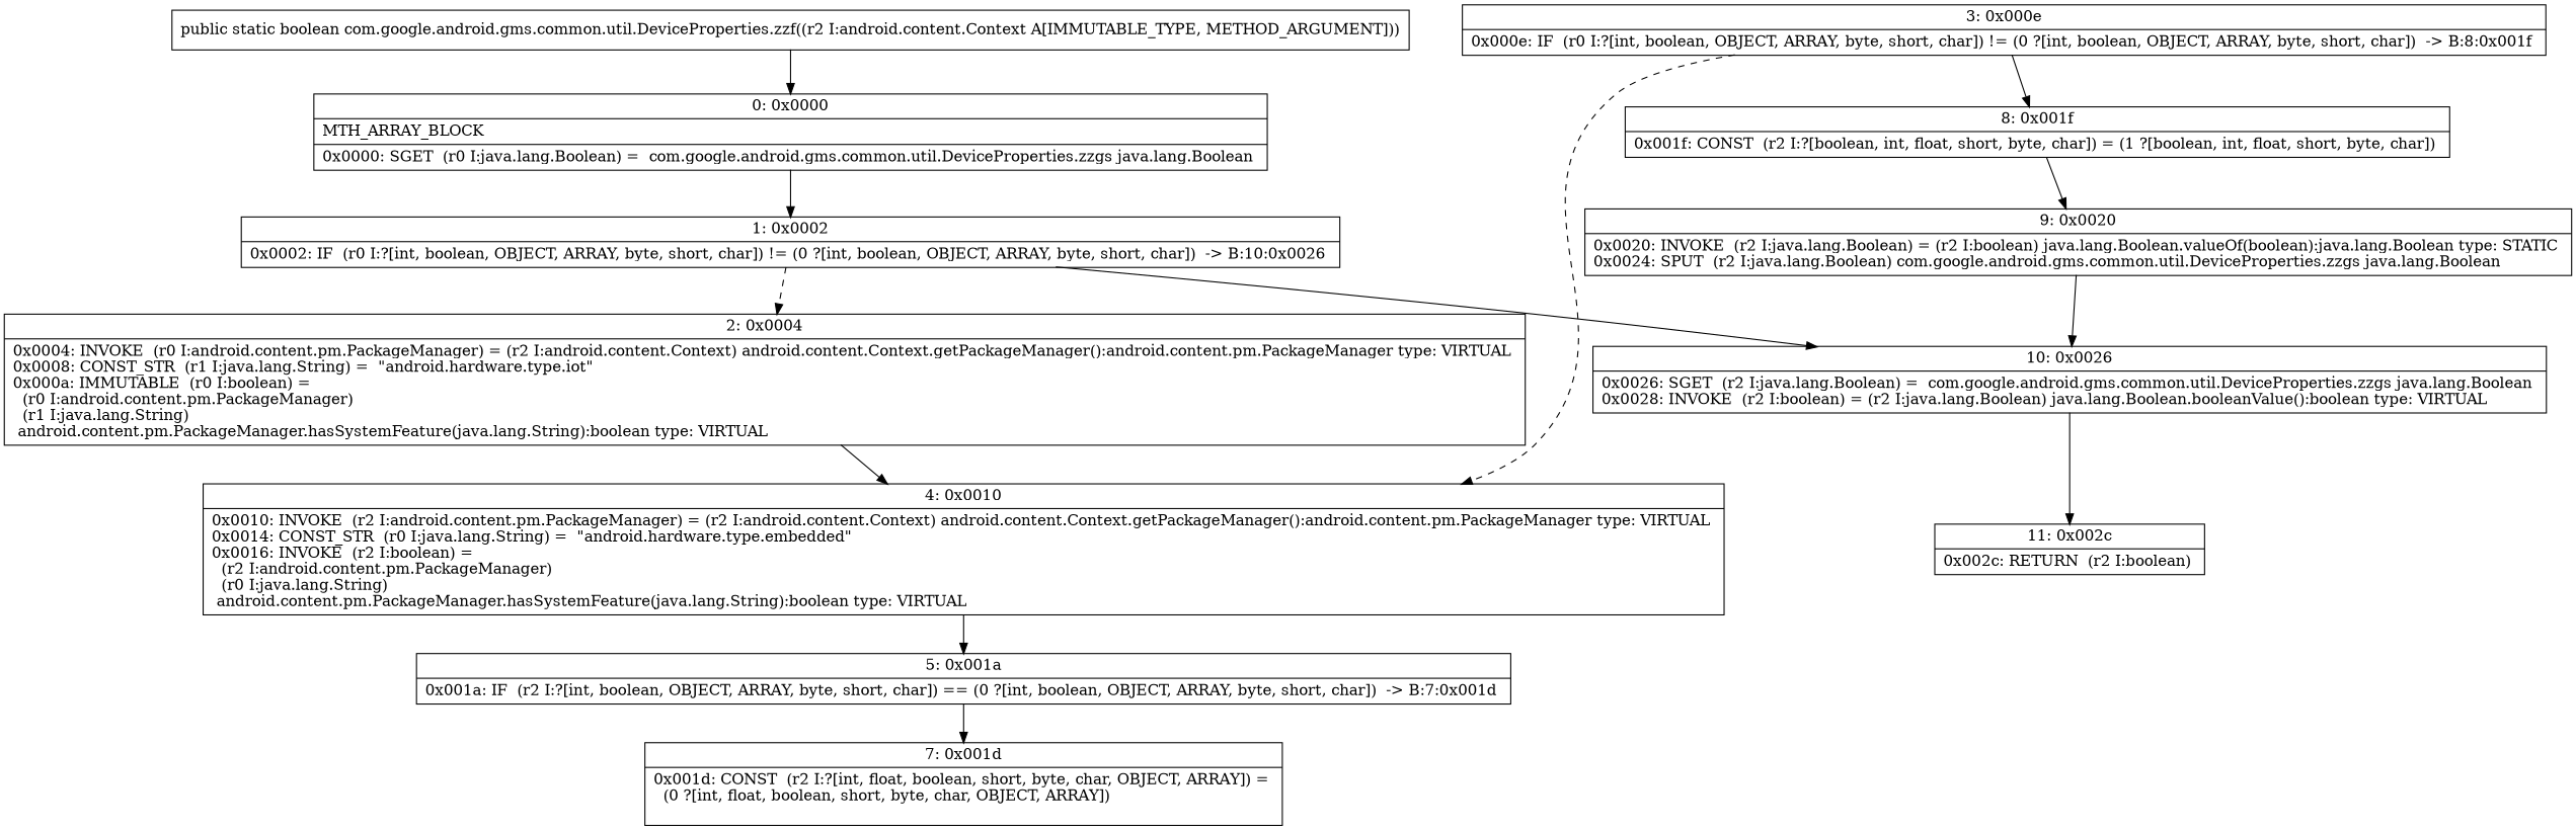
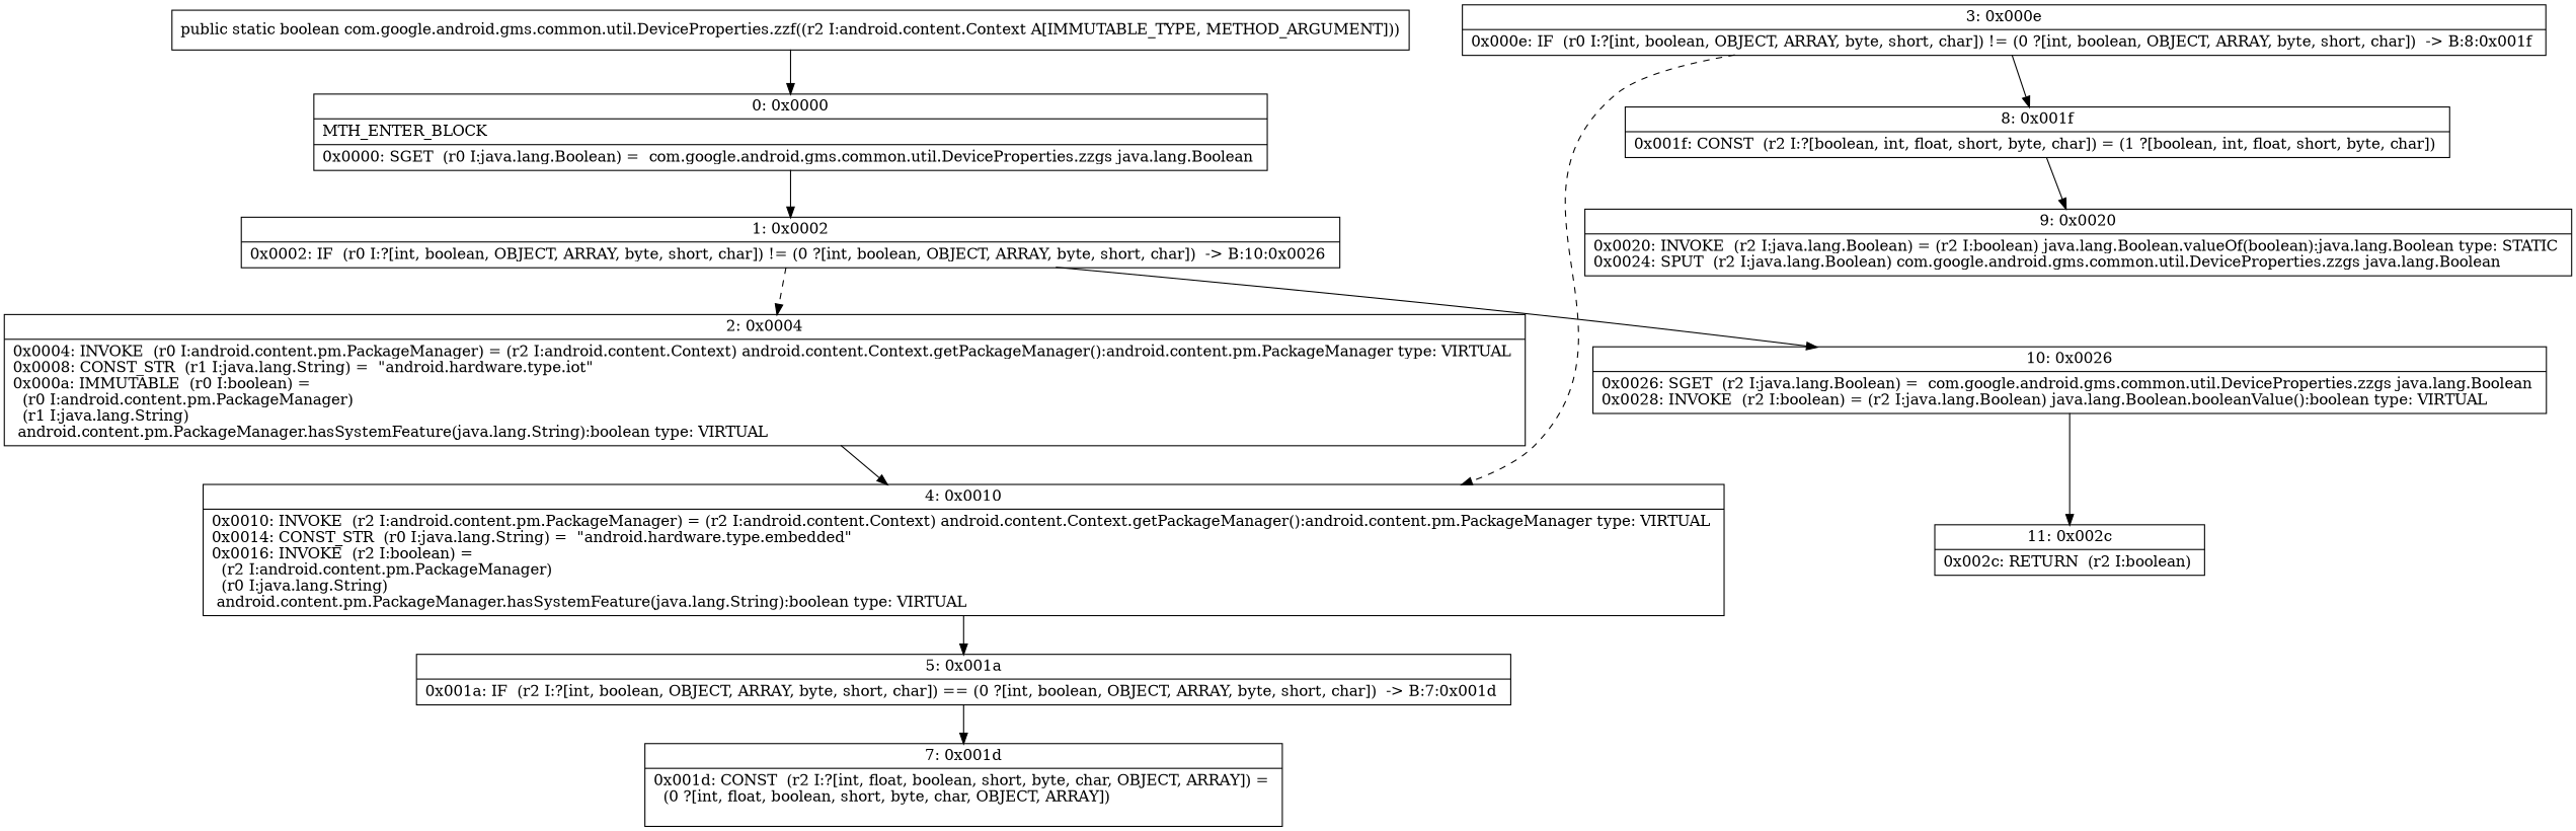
  digraph {
    node [shape=record]
-   n1 [label="{0\:\ 0x0000|MTH_ARRAY_BLOCK\l|0x0000: SGET  (r0 I:java.lang.Boolean) =  com.google.android.gms.common.util.DeviceProperties.zzgs java.lang.Boolean \l}"]
+   n1 [label="{0\:\ 0x0000|MTH_ENTER_BLOCK\l|0x0000: SGET  (r0 I:java.lang.Boolean) =  com.google.android.gms.common.util.DeviceProperties.zzgs java.lang.Boolean \l}"]
    n2 [label="{1\:\ 0x0002|0x0002: IF  (r0 I:?[int, boolean, OBJECT, ARRAY, byte, short, char]) != (0 ?[int, boolean, OBJECT, ARRAY, byte, short, char])  \-\> B:10:0x0026 \l}"]
    n3 [label="{2\:\ 0x0004|0x0004: INVOKE  (r0 I:android.content.pm.PackageManager) = (r2 I:android.content.Context) android.content.Context.getPackageManager():android.content.pm.PackageManager type: VIRTUAL \l0x0008: CONST_STR  (r1 I:java.lang.String) =  \"android.hardware.type.iot\" \l0x000a: IMMUTABLE  (r0 I:boolean) = \l  (r0 I:android.content.pm.PackageManager)\l  (r1 I:java.lang.String)\l android.content.pm.PackageManager.hasSystemFeature(java.lang.String):boolean type: VIRTUAL \l}"]
    n4 [label="{10\:\ 0x0026|0x0026: SGET  (r2 I:java.lang.Boolean) =  com.google.android.gms.common.util.DeviceProperties.zzgs java.lang.Boolean \l0x0028: INVOKE  (r2 I:boolean) = (r2 I:java.lang.Boolean) java.lang.Boolean.booleanValue():boolean type: VIRTUAL \l}"]
    n5 [label="{4\:\ 0x0010|0x0010: INVOKE  (r2 I:android.content.pm.PackageManager) = (r2 I:android.content.Context) android.content.Context.getPackageManager():android.content.pm.PackageManager type: VIRTUAL \l0x0014: CONST_STR  (r0 I:java.lang.String) =  \"android.hardware.type.embedded\" \l0x0016: INVOKE  (r2 I:boolean) = \l  (r2 I:android.content.pm.PackageManager)\l  (r0 I:java.lang.String)\l android.content.pm.PackageManager.hasSystemFeature(java.lang.String):boolean type: VIRTUAL \l}"]
    n6 [label="{11\:\ 0x002c|0x002c: RETURN  (r2 I:boolean) \l}"]
    n7 [label="{3\:\ 0x000e|0x000e: IF  (r0 I:?[int, boolean, OBJECT, ARRAY, byte, short, char]) != (0 ?[int, boolean, OBJECT, ARRAY, byte, short, char])  \-\> B:8:0x001f \l}"]
    n8 [label="{8\:\ 0x001f|0x001f: CONST  (r2 I:?[boolean, int, float, short, byte, char]) = (1 ?[boolean, int, float, short, byte, char]) \l}"]
    n9 [label="{5\:\ 0x001a|0x001a: IF  (r2 I:?[int, boolean, OBJECT, ARRAY, byte, short, char]) == (0 ?[int, boolean, OBJECT, ARRAY, byte, short, char])  \-\> B:7:0x001d \l}"]
    n10 [label="{9\:\ 0x0020|0x0020: INVOKE  (r2 I:java.lang.Boolean) = (r2 I:boolean) java.lang.Boolean.valueOf(boolean):java.lang.Boolean type: STATIC \l0x0024: SPUT  (r2 I:java.lang.Boolean) com.google.android.gms.common.util.DeviceProperties.zzgs java.lang.Boolean \l}"]
    n11 [label="{7\:\ 0x001d|0x001d: CONST  (r2 I:?[int, float, boolean, short, byte, char, OBJECT, ARRAY]) = \l  (0 ?[int, float, boolean, short, byte, char, OBJECT, ARRAY])\l \l}"]
    n12 [label="{public static boolean com.google.android.gms.common.util.DeviceProperties.zzf((r2 I:android.content.Context A[IMMUTABLE_TYPE, METHOD_ARGUMENT])) }"]
    n1 -> n2
    n2 -> n3 [style=dashed]
    n2 -> n4
    n3 -> n5
    n4 -> n6
    n5 -> n9
    n7 -> n5 [style=dashed]
    n7 -> n8
    n8 -> n10
    n9 -> n11
-   n10 -> n4
    n12 -> n1
  }
